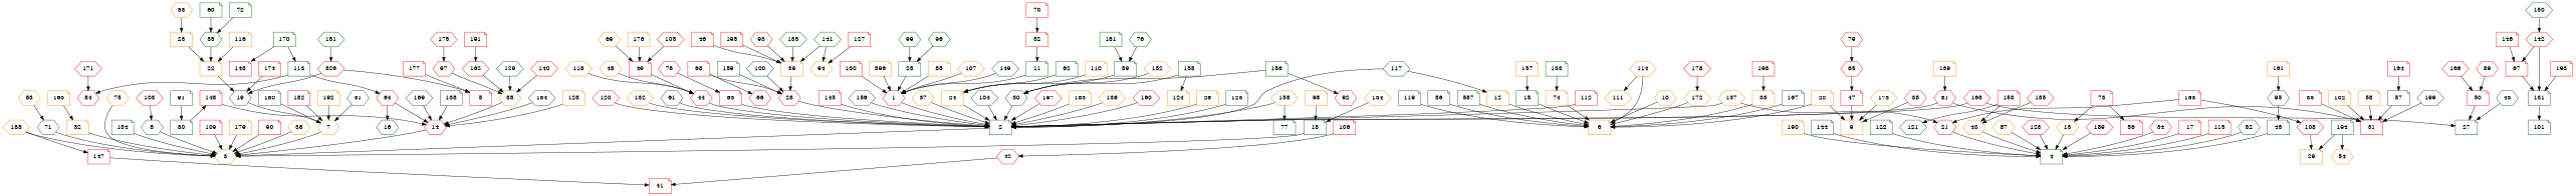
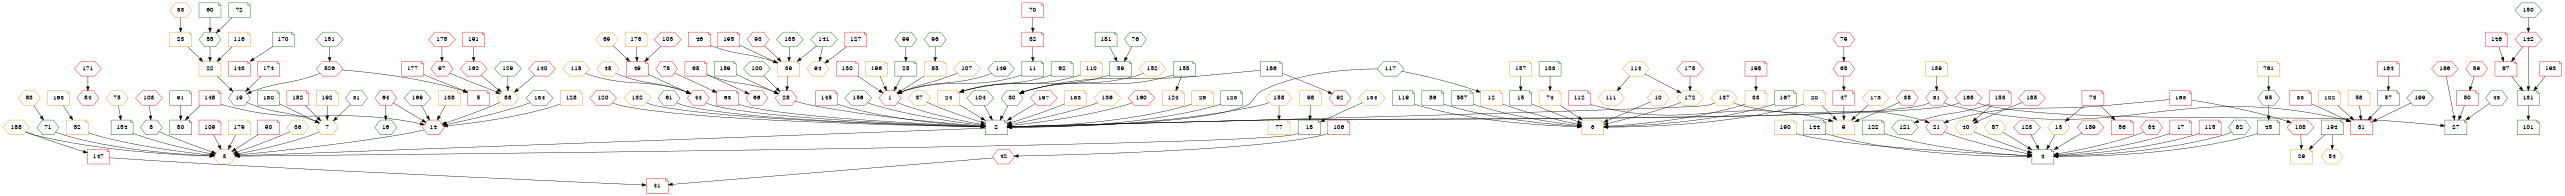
  digraph {
    node [color=red shape=note]
    11 [color=darkgreen]
    32
    1 [shape=hexagon]
    2 [color=darkgreen]
    33 [color=darkorange]
    6 [color=darkorange]
    103 [shape=hexagon]
    8 [color=darkgreen shape=hexagon]
    3 [color=darkorange shape=hexagon]
    9 [color=darkorange]
    112
    137 [color=darkorange shape=hexagon]
    21 [shape=hexagon]
    4 [color=darkgreen]
    141 [color=darkgreen shape=hexagon]
    94 [color=darkorange shape=hexagon]
    39 [color=darkorange]
    28 [shape=hexagon]
    150 [color=darkgreen shape=hexagon]
    142 [shape=hexagon]
    67
    131 [color=darkgreen]
    101 [color=darkgreen]
-   161 [color=darkorange]
+   161 [color=darkorange label=761]
    95 [color=darkgreen shape=hexagon]
    45 [color=darkgreen]
    180 [color=darkgreen]
    7 [color=darkorange shape=hexagon]
    183 [color=darkorange]
    195
    20 [color=darkorange]
    93 [shape=hexagon]
    98 [color=darkorange]
    18 [color=darkgreen]
    127
    151 [color=darkgreen shape=hexagon]
    n37 [label=826 shape=hexagon]
    5
    19 [color=darkgreen shape=hexagon]
    152 [color=darkorange shape=hexagon]
    30 [color=darkgreen shape=hexagon]
    15 [color=darkgreen]
    40 [color=darkorange shape=hexagon]
    130
    135 [color=darkgreen shape=hexagon]
    153
    121 [color=darkgreen shape=hexagon]
    155 [color=darkgreen]
    124 [color=darkorange]
    159 [color=darkgreen]
-   196 [color=darkorange label=596]
+   196 [color=darkorange]
    197 [shape=hexagon]
    12 [color=darkorange]
    23 [color=darkorange]
    22 [color=darkorange]
    42 [shape=hexagon]
    41
    48 [color=darkorange shape=hexagon]
    44 [shape=hexagon]
    64 [shape=hexagon]
    14 [shape=hexagon]
    16 [color=darkgreen shape=hexagon]
    71 [color=darkgreen shape=hexagon]
    99 [color=darkgreen shape=hexagon]
    25 [color=darkgreen]
    88 [color=darkorange shape=hexagon]
    96 [color=darkgreen shape=hexagon]
    102 [color=darkorange]
    31
    136 [color=darkorange shape=hexagon]
    194 [color=darkgreen]
    54 [color=darkorange shape=hexagon]
    29 [color=darkorange]
    34 [shape=hexagon]
    27 [color=darkgreen]
    50
    58 [color=darkorange]
    65 [shape=hexagon]
    47
    148
    80 [color=darkgreen]
    163 [color=darkorange]
    52 [color=darkorange]
    184 [color=darkgreen shape=hexagon]
    188 [color=darkorange shape=hexagon]
    147
    193
    146
    154 [color=darkgreen]
    157 [color=darkorange]
    38 [shape=hexagon]
    51 [color=darkgreen shape=hexagon]
    68
    66 [shape=hexagon]
    81 [shape=hexagon]
    106
    117 [color=darkgreen shape=hexagon]
    160 [shape=hexagon]
    165
    108 [shape=hexagon]
    24 [color=darkorange]
    60 [color=darkgreen]
    55 [color=darkgreen shape=hexagon]
    78 [shape=hexagon]
    63
    26 [color=darkorange]
    57 [color=darkgreen]
    85 [color=darkorange]
    128 [color=darkorange]
    198
    17
    53 [color=darkorange shape=hexagon]
    115
    158 [color=darkorange shape=hexagon]
-   77 [color=darkgreen]
+   77 [color=darkorange]
    169 [color=darkgreen shape=hexagon]
    73
    56
    13 [color=darkorange shape=hexagon]
    74 [color=darkorange]
    116 [color=darkorange]
    109
    114 [color=darkorange shape=hexagon]
    111 [color=darkorange shape=hexagon]
    199 [color=darkgreen shape=hexagon]
    91 [color=darkgreen]
-   113 [color=darkgreen]
    84 [shape=hexagon]
    170 [color=darkgreen]
    143
    175 [shape=hexagon]
    97 [shape=hexagon]
    168 [shape=hexagon]
    82 [color=darkgreen shape=hexagon]
    125 [color=darkgreen]
    186 [color=darkgreen]
    92 [shape=hexagon]
    190 [color=darkorange]
    49
    120 [shape=hexagon]
    162 [shape=hexagon]
    174
    179 [color=darkorange]
    59 [color=darkgreen]
    132 [color=darkorange shape=hexagon]
    144 [color=darkgreen]
    172 [color=darkorange shape=hexagon]
    173 [color=darkorange shape=hexagon]
    185 [shape=hexagon]
    171 [shape=hexagon]
    182
    166 [shape=hexagon]
    178 [shape=hexagon]
    181 [color=darkgreen]
    192 [color=darkorange]
    61 [color=darkgreen shape=hexagon]
    76 [color=darkgreen shape=hexagon]
    90
    105 [shape=hexagon]
    164
    118 [color=darkorange shape=hexagon]
    191
    62 [color=darkgreen]
    79 [shape=hexagon]
    43 [color=darkgreen shape=hexagon]
    110 [color=darkorange]
    139 [color=darkorange]
    100 [color=darkgreen shape=hexagon]
    75 [color=darkorange shape=hexagon]
    145
    35
    69 [color=darkorange shape=hexagon]
    70
    129 [color=darkgreen shape=hexagon]
    167 [color=darkgreen]
    189 [shape=hexagon]
-   138 [color=darkgreen]
+   138 [color=darkorange]
    156 [color=darkgreen shape=hexagon]
    119 [color=darkgreen]
    177
    10 [color=darkorange shape=hexagon]
    37 [color=darkorange shape=hexagon]
    72 [color=darkgreen]
    176 [color=darkorange]
    86 [color=darkgreen]
    122 [color=darkgreen]
    134 [color=darkorange shape=hexagon]
    46
    107 [color=darkorange shape=hexagon]
    133 [color=darkgreen]
    87 [color=darkorange shape=hexagon]
    123 [shape=hexagon]
    149 [color=darkgreen shape=hexagon]
    140 [shape=hexagon]
    n195 [color=darkgreen label=587]
    104 [color=darkgreen shape=hexagon]
    89 [shape=hexagon]
    83 [color=darkorange shape=hexagon]
    36 [color=darkorange shape=hexagon]
    11 -> 1
    32 -> 11
    1 -> 2
    2 -> 3
    33 -> 6
    103 -> 8
    8 -> 3
-   112 -> 2
+   112 -> 9
    137 -> 2
    137 -> 21
    21 -> 4
    141 -> 94
    141 -> 39
    39 -> 28
    28 -> 2
    150 -> 142
    142 -> 67
    142 -> 131
    67 -> 131
    131 -> 101
    161 -> 95
    95 -> 45
    45 -> 4
    180 -> 7
    7 -> 3
    183 -> 2
    195 -> 39
    20 -> 6
    20 -> 9
    93 -> 39
    98 -> 18
    18 -> 3
    127 -> 94
    151 -> n37
    n37 -> 5
    n37 -> 19
    19 -> 7
    152 -> 30
    30 -> 2
    15 -> 6
    40 -> 4
    130 -> 1
    135 -> 39
    153 -> 40
    153 -> 121
    155 -> 30
    155 -> 124
    159 -> 28
    196 -> 1
    197 -> 2
    12 -> 6
    23 -> 22
    22 -> 19
    42 -> 41
    48 -> 44
    44 -> 2
    64 -> 14
    64 -> 16
    14 -> 3
    71 -> 3
    99 -> 25
    25 -> 1
    88 -> 14
-   96 -> 25
+   96 -> 85
    102 -> 31
    136 -> 2
    194 -> 54
    194 -> 29
    34 -> 4
    50 -> 27
    58 -> 31
    65 -> 47
    47 -> 9
    148 -> 14
-   80 -> 148
+   148 -> 80
    163 -> 52
    52 -> 3
    184 -> 14
    188 -> 3
    188 -> 147
    147 -> 41
    193 -> 131
    146 -> 67
    154 -> 3
    157 -> 15
    38 -> 9
    51 -> 7
    68 -> 28
    68 -> 66
    81 -> 2
    81 -> 31
    106 -> 42
    117 -> 2
    117 -> 12
    160 -> 2
    165 -> 21
    165 -> 108
    108 -> 29
    24 -> 2
    60 -> 55
    55 -> 22
    78 -> 63
    63 -> 2
    26 -> 2
    57 -> 31
    85 -> 1
    128 -> 14
    198 -> 33
    17 -> 4
    53 -> 23
    115 -> 4
    158 -> 2
    158 -> 77
    169 -> 14
    73 -> 56
    73 -> 13
    13 -> 4
    74 -> 6
    116 -> 22
    109 -> 3
-   114 -> 6
+   114 -> 172
    114 -> 111
    199 -> 31
    91 -> 80
-   113 -> 64
-   113 -> 84
-   170 -> 113
    170 -> 143
    175 -> 97
    97 -> 88
    168 -> 2
    168 -> 27
    82 -> 4
    125 -> 2
    186 -> 30
    186 -> 92
    190 -> 4
    49 -> 44
    120 -> 2
    162 -> 88
    174 -> 19
    179 -> 3
    59 -> 24
    132 -> 2
    144 -> 4
    172 -> 6
    173 -> 9
    185 -> 40
    171 -> 84
    182 -> 7
-   166 -> 50
+   166 -> 27
    178 -> 172
    181 -> 59
    192 -> 7
    61 -> 2
    76 -> 59
    90 -> 3
    105 -> 49
    164 -> 57
    118 -> 44
    191 -> 162
    62 -> 24
    79 -> 65
    43 -> 27
    110 -> 24
    139 -> 81
    100 -> 28
-   75 -> 3
+   75 -> 154
    145 -> 2
    35 -> 31
    69 -> 49
    70 -> 32
    129 -> 88
    167 -> 6
    189 -> 4
    138 -> 14
    156 -> 2
    119 -> 6
    177 -> 5
    10 -> 6
    37 -> 2
    72 -> 55
    176 -> 49
    86 -> 6
    122 -> 4
    134 -> 18
    46 -> 39
    107 -> 1
    133 -> 74
    87 -> 4
    123 -> 4
    149 -> 1
    140 -> 88
    n195 -> 6
    104 -> 2
    89 -> 50
    83 -> 71
    36 -> 3
  }
